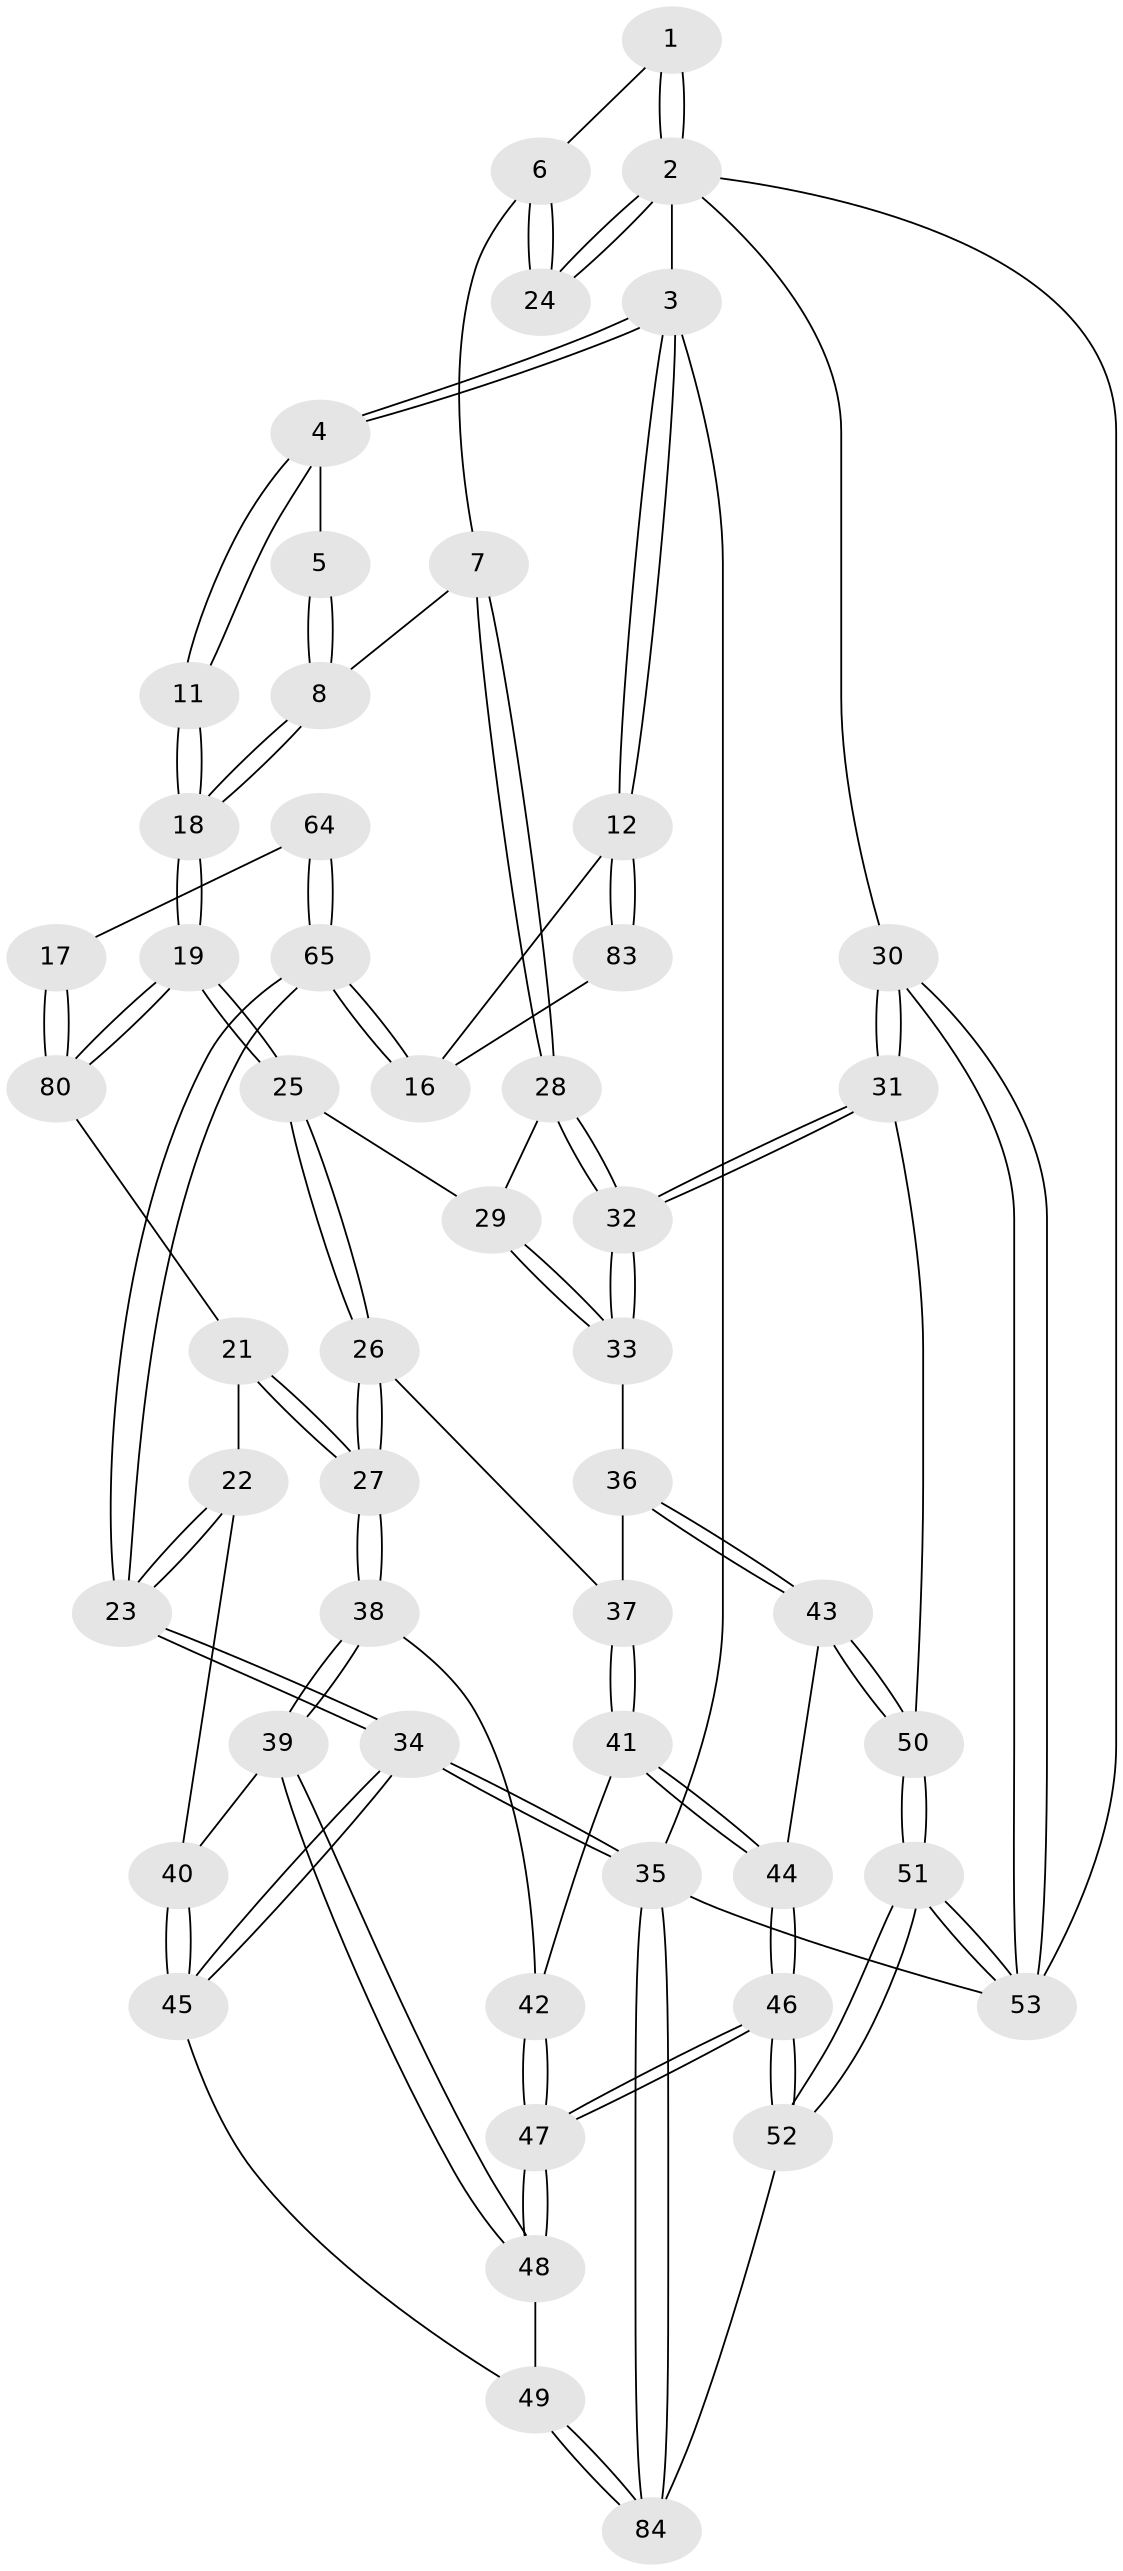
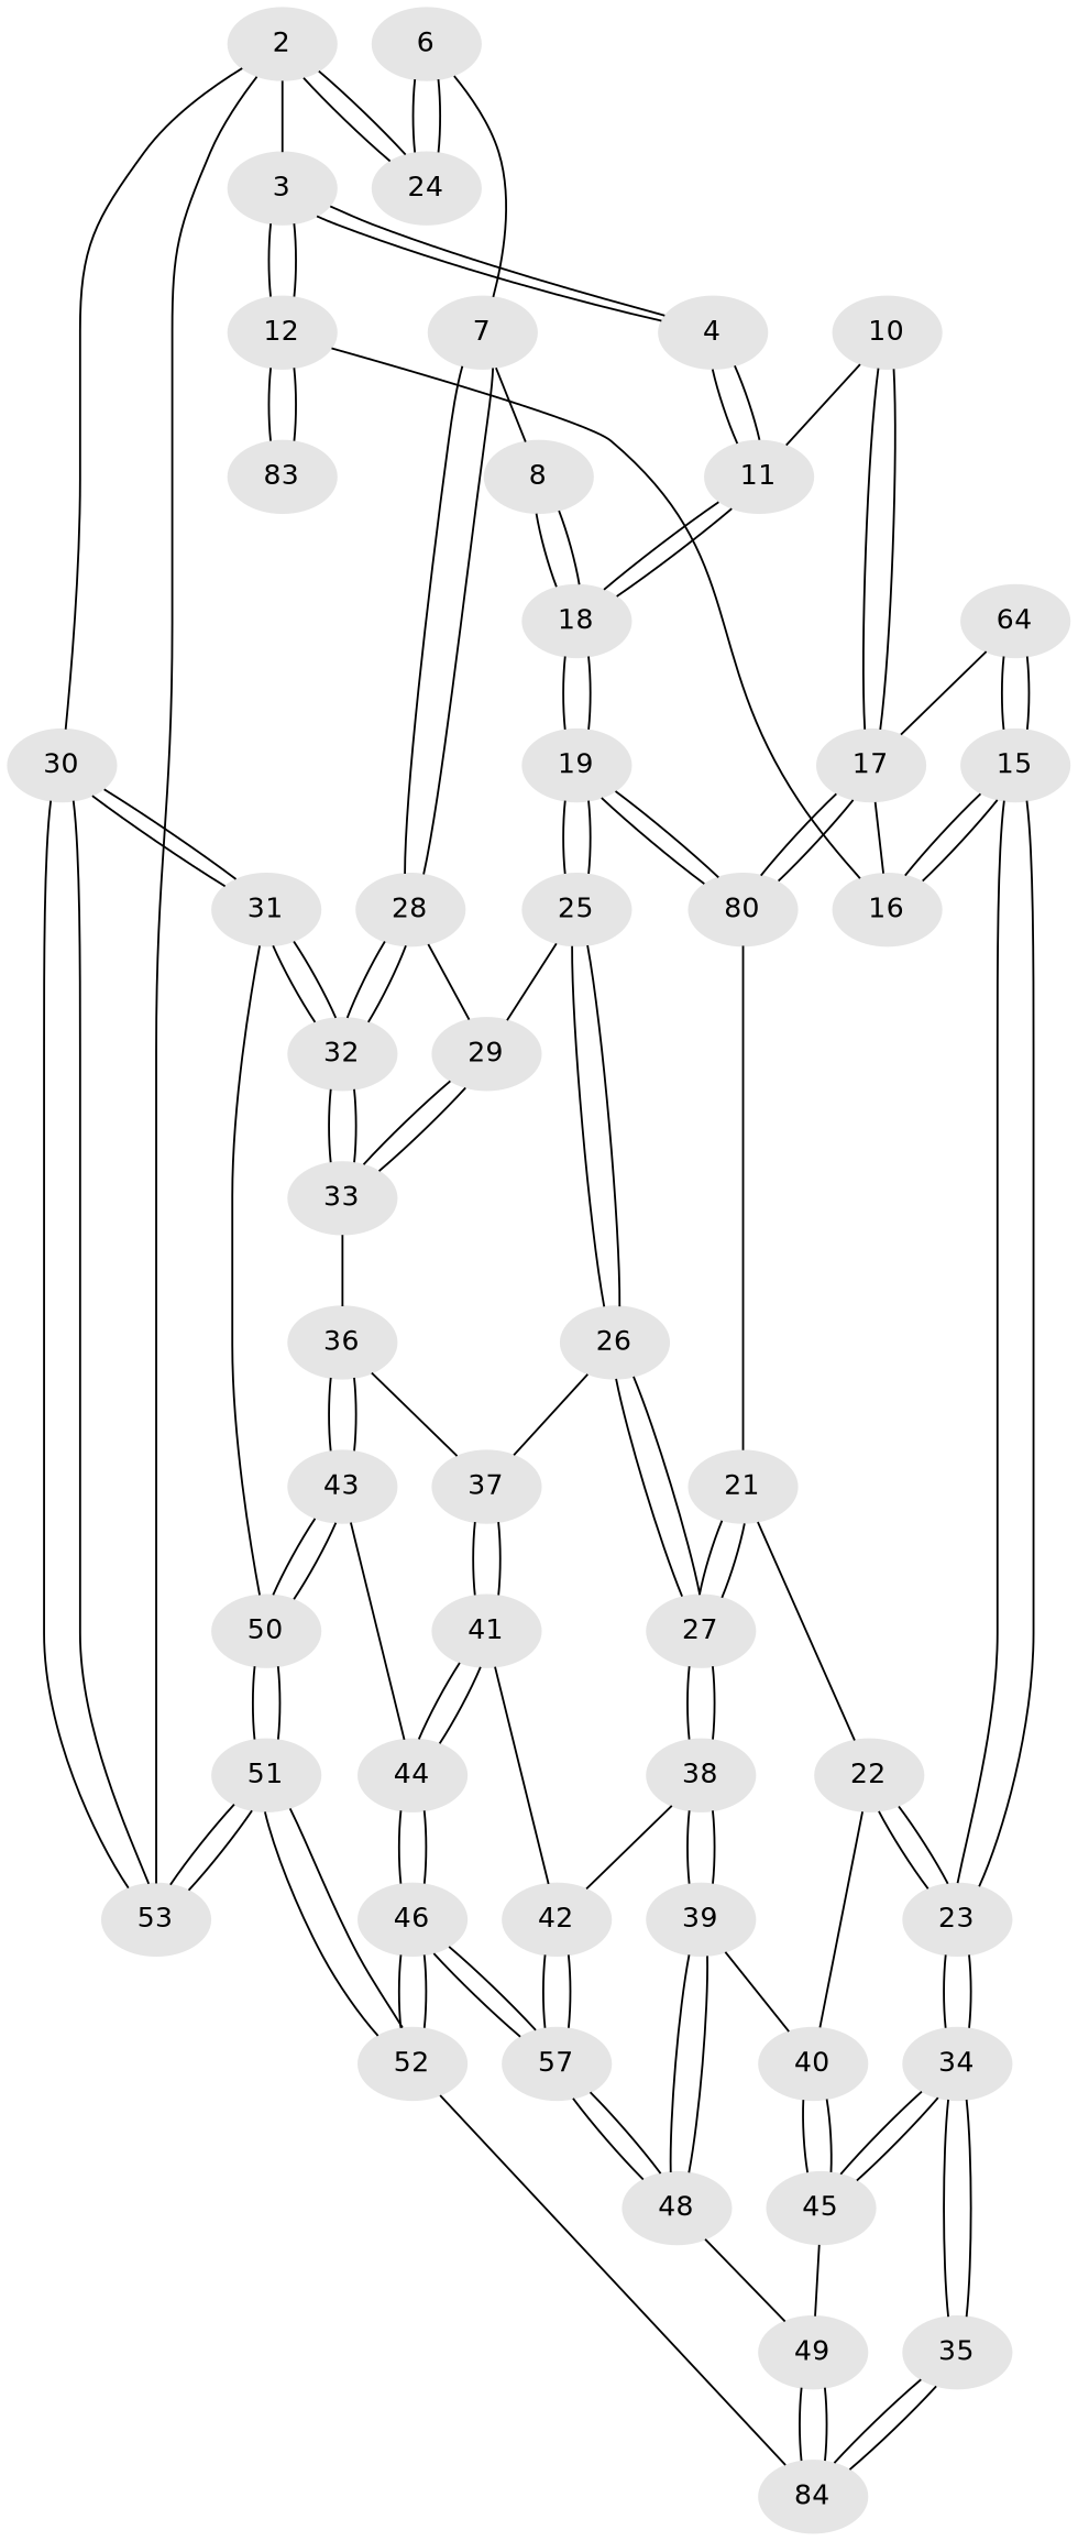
  graph {
    fontname="DejaVu Sans"
    node [color=gray90 fontname="DejaVu Sans" style=filled]
    edge [fontname="DejaVu Sans"]
-   1
    2
    6
    3
    24
    53
    30
    7
    4
    12
    35
-   5
    11
    n14 [label=83]
    16
    n16 [label=84]
    8
    18
    28
    29
    32
    19
+   10
    17
    n25 [label=64]
-   15 [label=65]
+   15
    n27 [label=80]
    23
    34
    21
    25
    26
    22
    27
    40
    38
    45
    31
    37
    33
    41
    39
    42
    36
    50
    51
    43
    49
    44
    48
-   47
+   47 [label=57]
    46
    52
-   1 -- 2
-   1 -- 2
-   1 -- 6
    2 -- 3
    2 -- 24
    2 -- 24
    2 -- 53
    2 -- 30
    6 -- 24
    6 -- 24
    6 -- 7
    3 -- 4
    3 -- 4
    3 -- 12
    3 -- 12
-   3 -- 35
    30 -- 53
    30 -- 53
    30 -- 31
    30 -- 31
    7 -- 8
    7 -- 28
    7 -- 28
-   4 -- 5
    4 -- 11
    4 -- 11
    12 -- n14
    12 -- n14
    12 -- 16
-   35 -- 53
    35 -- n16
    35 -- n16
-   5 -- 8
-   5 -- 8
    11 -- 18
    11 -- 18
-   n14 -- 16
+   17 -- 16
    8 -- 18
    8 -- 18
    18 -- 19
    18 -- 19
    28 -- 29
    28 -- 32
    28 -- 32
    29 -- 33
    29 -- 33
    32 -- 33
    32 -- 33
    19 -- n27
    19 -- n27
    19 -- 25
    19 -- 25
+   10 -- 11
+   10 -- 17
+   10 -- 17
    17 -- n27
    17 -- n27
    n25 -- 17
    n25 -- 15
    n25 -- 15
    15 -- 16
    15 -- 16
    15 -- 23
    15 -- 23
    n27 -- 21
    23 -- 34
    23 -- 34
    34 -- 35
    34 -- 35
    34 -- 45
    34 -- 45
    21 -- 22
    21 -- 27
    21 -- 27
    25 -- 29
    25 -- 26
    25 -- 26
    26 -- 27
    26 -- 27
    26 -- 37
    22 -- 23
    22 -- 23
    22 -- 40
    27 -- 38
    27 -- 38
    40 -- 45
    40 -- 45
    38 -- 39
    38 -- 39
    38 -- 42
    45 -- 49
    31 -- 32
    31 -- 32
    31 -- 50
    37 -- 41
    37 -- 41
    33 -- 36
    41 -- 42
    41 -- 44
    41 -- 44
    39 -- 40
    39 -- 48
    39 -- 48
    42 -- 47
    42 -- 47
    36 -- 37
    36 -- 43
    36 -- 43
    50 -- 51
    50 -- 51
    51 -- 53
    51 -- 53
    51 -- 52
    51 -- 52
    43 -- 50
    43 -- 50
    43 -- 44
    49 -- n16
    49 -- n16
    44 -- 46
    44 -- 46
    48 -- 49
    47 -- 48
    47 -- 48
    46 -- 47
    46 -- 47
    46 -- 52
    46 -- 52
    52 -- n16
  }
